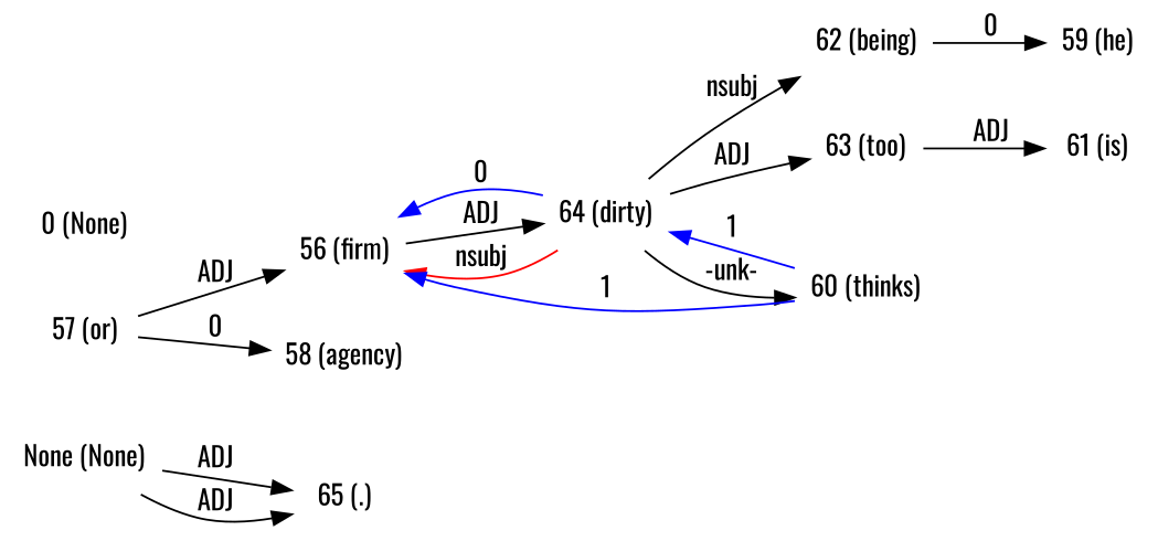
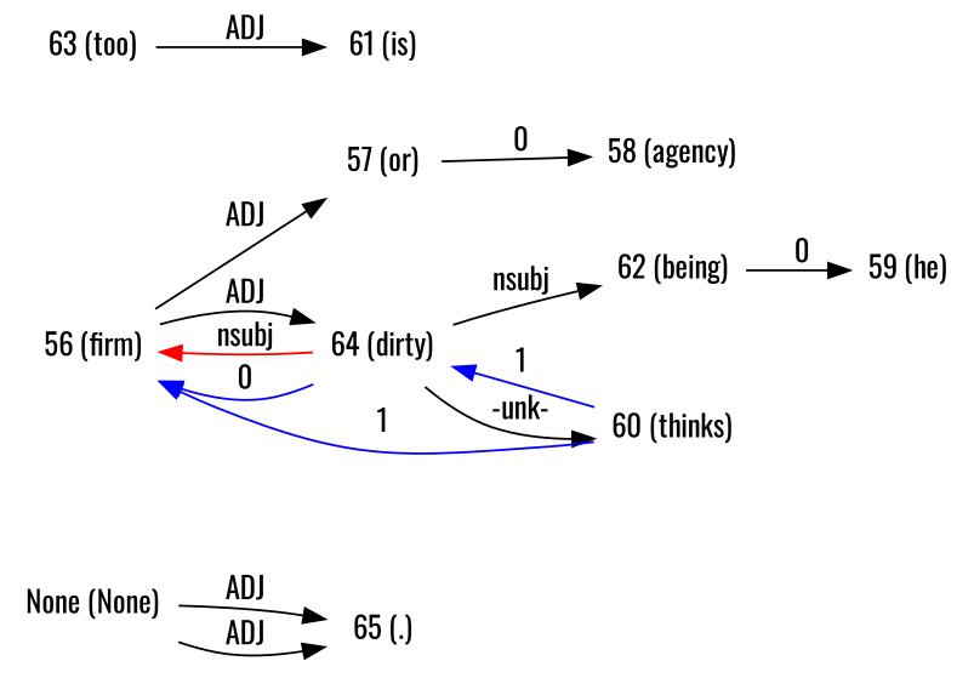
  digraph {
    fontname=Oswald
    rankdir=LR
    node [fontname=Oswald shape=plaintext]
    edge [dir=forward fontname=Oswald]
    n1 [label="None (None)"]
    n2 [label="65 (.)"]
    n3 [label="56 (firm)"]
    n4 [label="57 (or)"]
    n5 [label="64 (dirty)"]
    n6 [label="58 (agency)"]
    n7 [label="60 (thinks)"]
    n8 [label="62 (being)"]
    n9 [label="63 (too)"]
-   n10 [label="0 (None)"]
    n11 [label="61 (is)"]
    n12 [label="59 (he)"]
    n1 -> n2 [label=ADJ]
    n1 -> n2 [label=ADJ]
-   n4 -> n3 [label=ADJ]
+   n3 -> n4 [label=ADJ]
    n3 -> n5 [label=ADJ]
    n4 -> n6 [label=0]
    n5 -> n3 [color=red label=nsubj]
    n5 -> n3 [color=blue label=0]
    n5 -> n7 [label="-unk-"]
    n5 -> n8 [label=nsubj]
-   n5 -> n9 [label=ADJ]
    n7 -> n3 [color=blue label=1]
    n7 -> n5 [color=blue label=1]
    n8 -> n12 [label=0]
    n9 -> n11 [label=ADJ]
  }
